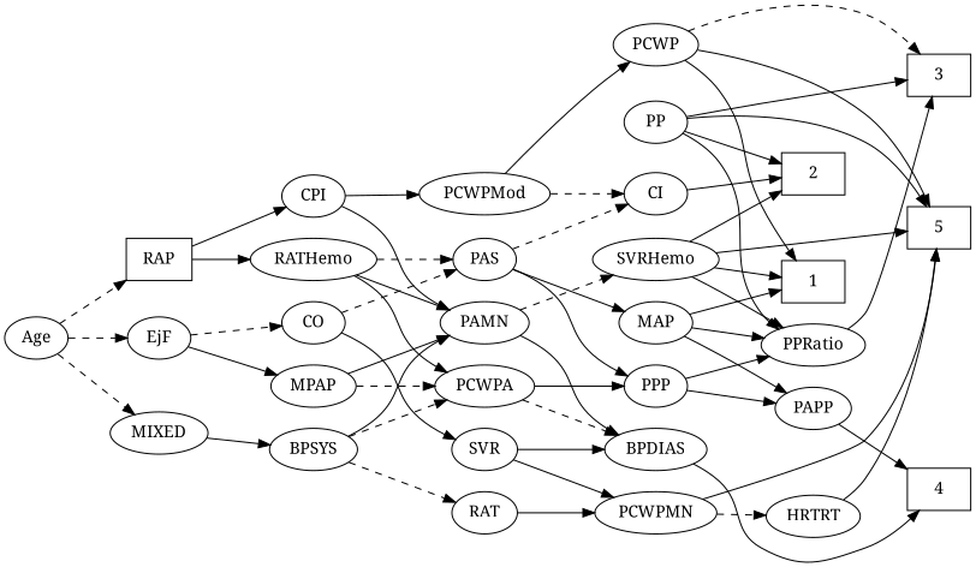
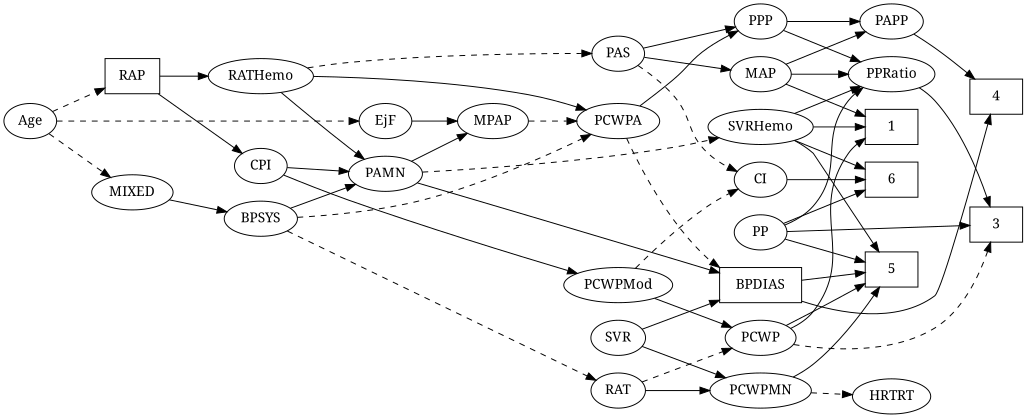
  strict digraph {
    fontname="Noto Serif"
    rankdir=LR
    node [fontname="Noto Serif"]
    edge [fontname="Noto Serif" style=solid]
    1 [height=0.5 shape=box width=0.75]
-   2 [height=0.5 shape=box width=0.75]
+   2 [height=0.5 shape=box width=0.75 label=6]
    3 [height=0.5 shape=box width=0.75]
    4 [height=0.5 shape=box width=0.75]
    5 [height=0.5 shape=box width=0.75]
    Age [height=0.5 width=0.75]
    EjF [height=0.5 width=0.75]
    RAP [height=0.5 shape=box width=0.77632]
    MIXED [height=0.5 width=1.1193]
    MPAP [height=0.5 width=0.97491]
-   CO [height=0.5 width=0.75]
    RATHemo [height=0.5 width=1.3721]
    CPI [height=0.5 width=0.75]
    BPSYS [height=0.5 width=1.0471]
    PAMN [height=0.5 width=1.011]
    PCWPA [height=0.5 width=1.1555]
    PAS [height=0.5 width=0.75]
    SVR [height=0.5 width=0.77632]
    PCWPMod [height=0.5 width=1.4443]
    RAT [height=0.5 width=0.75827]
    SVRHemo [height=0.5 width=1.3902]
-   BPDIAS [height=0.5 width=1.1735]
+   BPDIAS [height=0.5 width=1.1735 shape=box]
    PPP [height=0.5 width=0.75]
    CI [height=0.5 width=0.75]
    MAP [height=0.5 width=0.84854]
    PCWPMN [height=0.5 width=1.3902]
    PCWP [height=0.5 width=0.97491]
    PPRatio [height=0.5 width=1.1013]
    PAPP [height=0.5 width=0.88464]
    HRTRT [height=0.5 width=1.1013]
    PP [height=0.5 width=0.75]
    Age -> EjF [style=dashed]
    Age -> RAP [style=dashed]
    Age -> MIXED [style=dashed]
    EjF -> MPAP
-   EjF -> CO [style=dashed]
    RAP -> RATHemo
    RAP -> CPI
    MIXED -> BPSYS
-   MPAP -> PAMN
+   PAMN -> MPAP
    MPAP -> PCWPA [style=dashed]
-   CO -> PAS [style=dashed]
-   CO -> SVR
    RATHemo -> PAMN
    RATHemo -> PCWPA
    RATHemo -> PAS [style=dashed]
    CPI -> PAMN
    CPI -> PCWPMod
    BPSYS -> PAMN
    BPSYS -> PCWPA [style=dashed]
    BPSYS -> RAT [style=dashed]
    PAMN -> SVRHemo [style=dashed]
    PAMN -> BPDIAS
    PCWPA -> BPDIAS [style=dashed]
    PCWPA -> PPP
    PAS -> PPP
    PAS -> CI [style=dashed]
    PAS -> MAP
    SVR -> BPDIAS
    SVR -> PCWPMN
    PCWPMod -> CI [style=dashed]
    PCWPMod -> PCWP
    RAT -> PCWPMN
+   RAT -> PCWP [style=dashed]
    SVRHemo -> 1
    SVRHemo -> 2
    SVRHemo -> 5
    SVRHemo -> PPRatio
    BPDIAS -> 4
    PPP -> PPRatio
    PPP -> PAPP
    CI -> 2
    MAP -> 1
    MAP -> PPRatio
    MAP -> PAPP
    PCWPMN -> 5
    PCWPMN -> HRTRT [style=dashed]
    PCWP -> 1
    PCWP -> 3 [style=dashed]
    PCWP -> 5
    PPRatio -> 3
    PAPP -> 4
-   HRTRT -> 5
+   BPDIAS -> 5
    PP -> 2
    PP -> 3
    PP -> 5
    PP -> PPRatio
  }
